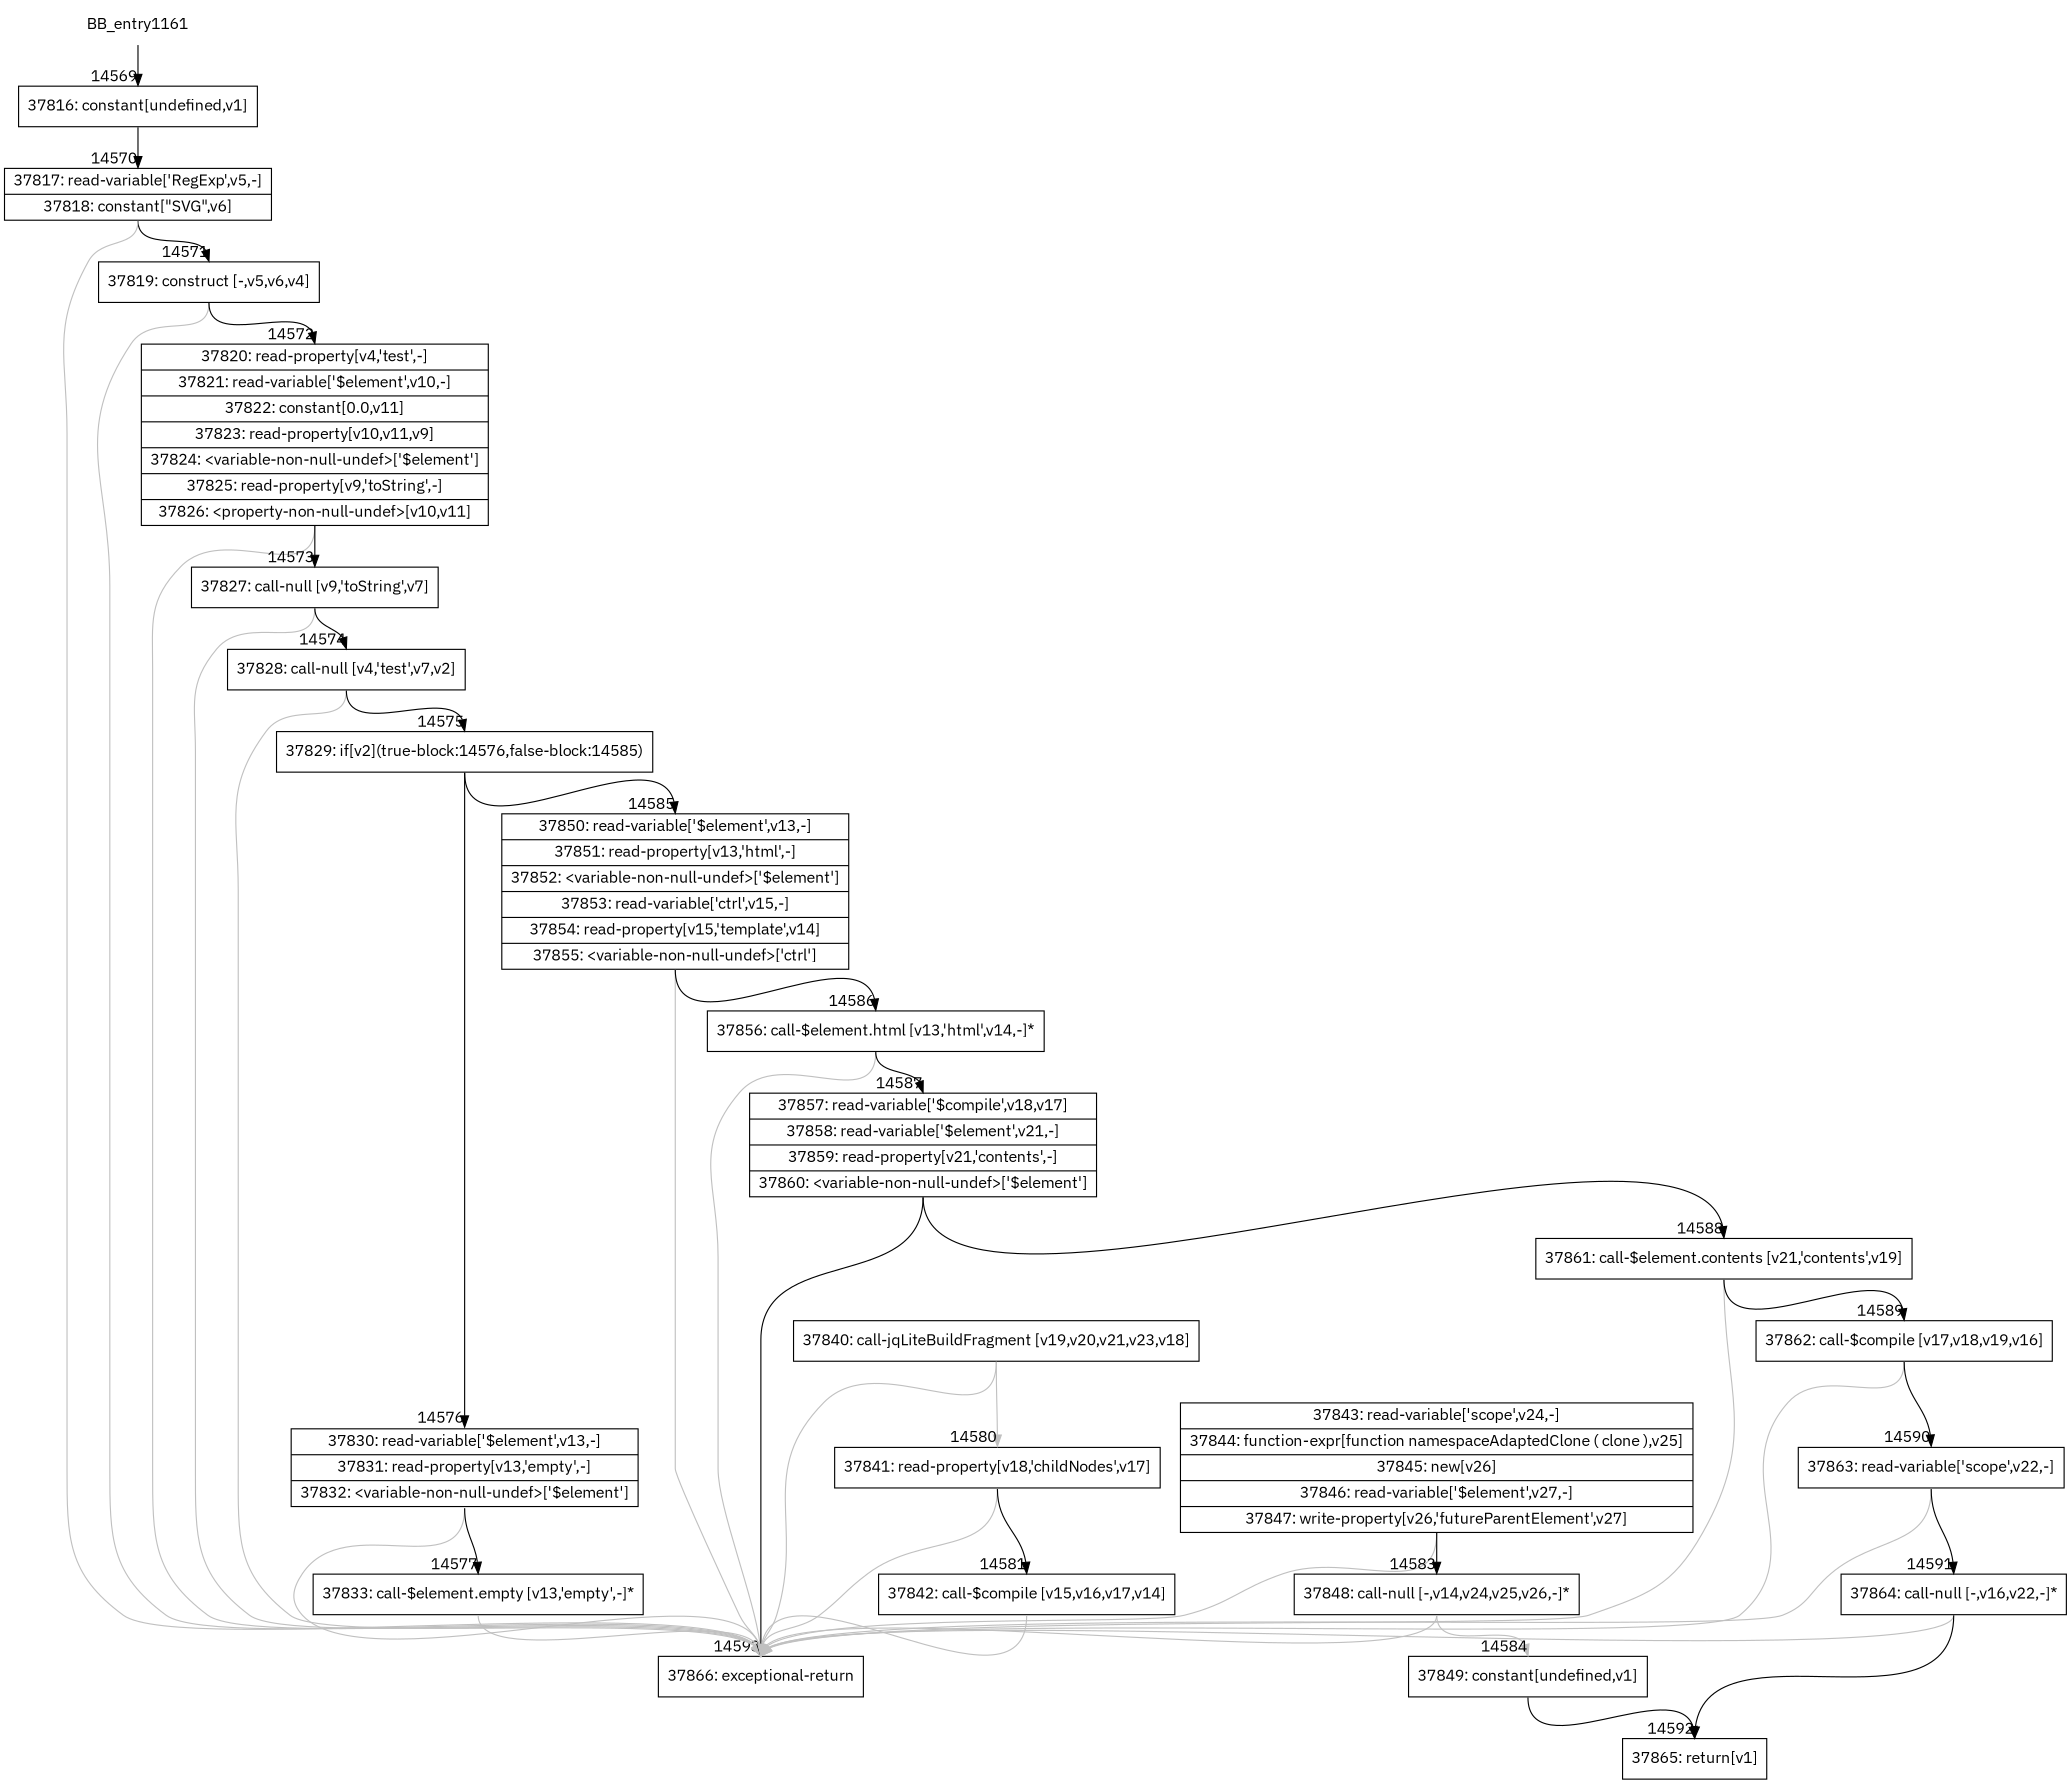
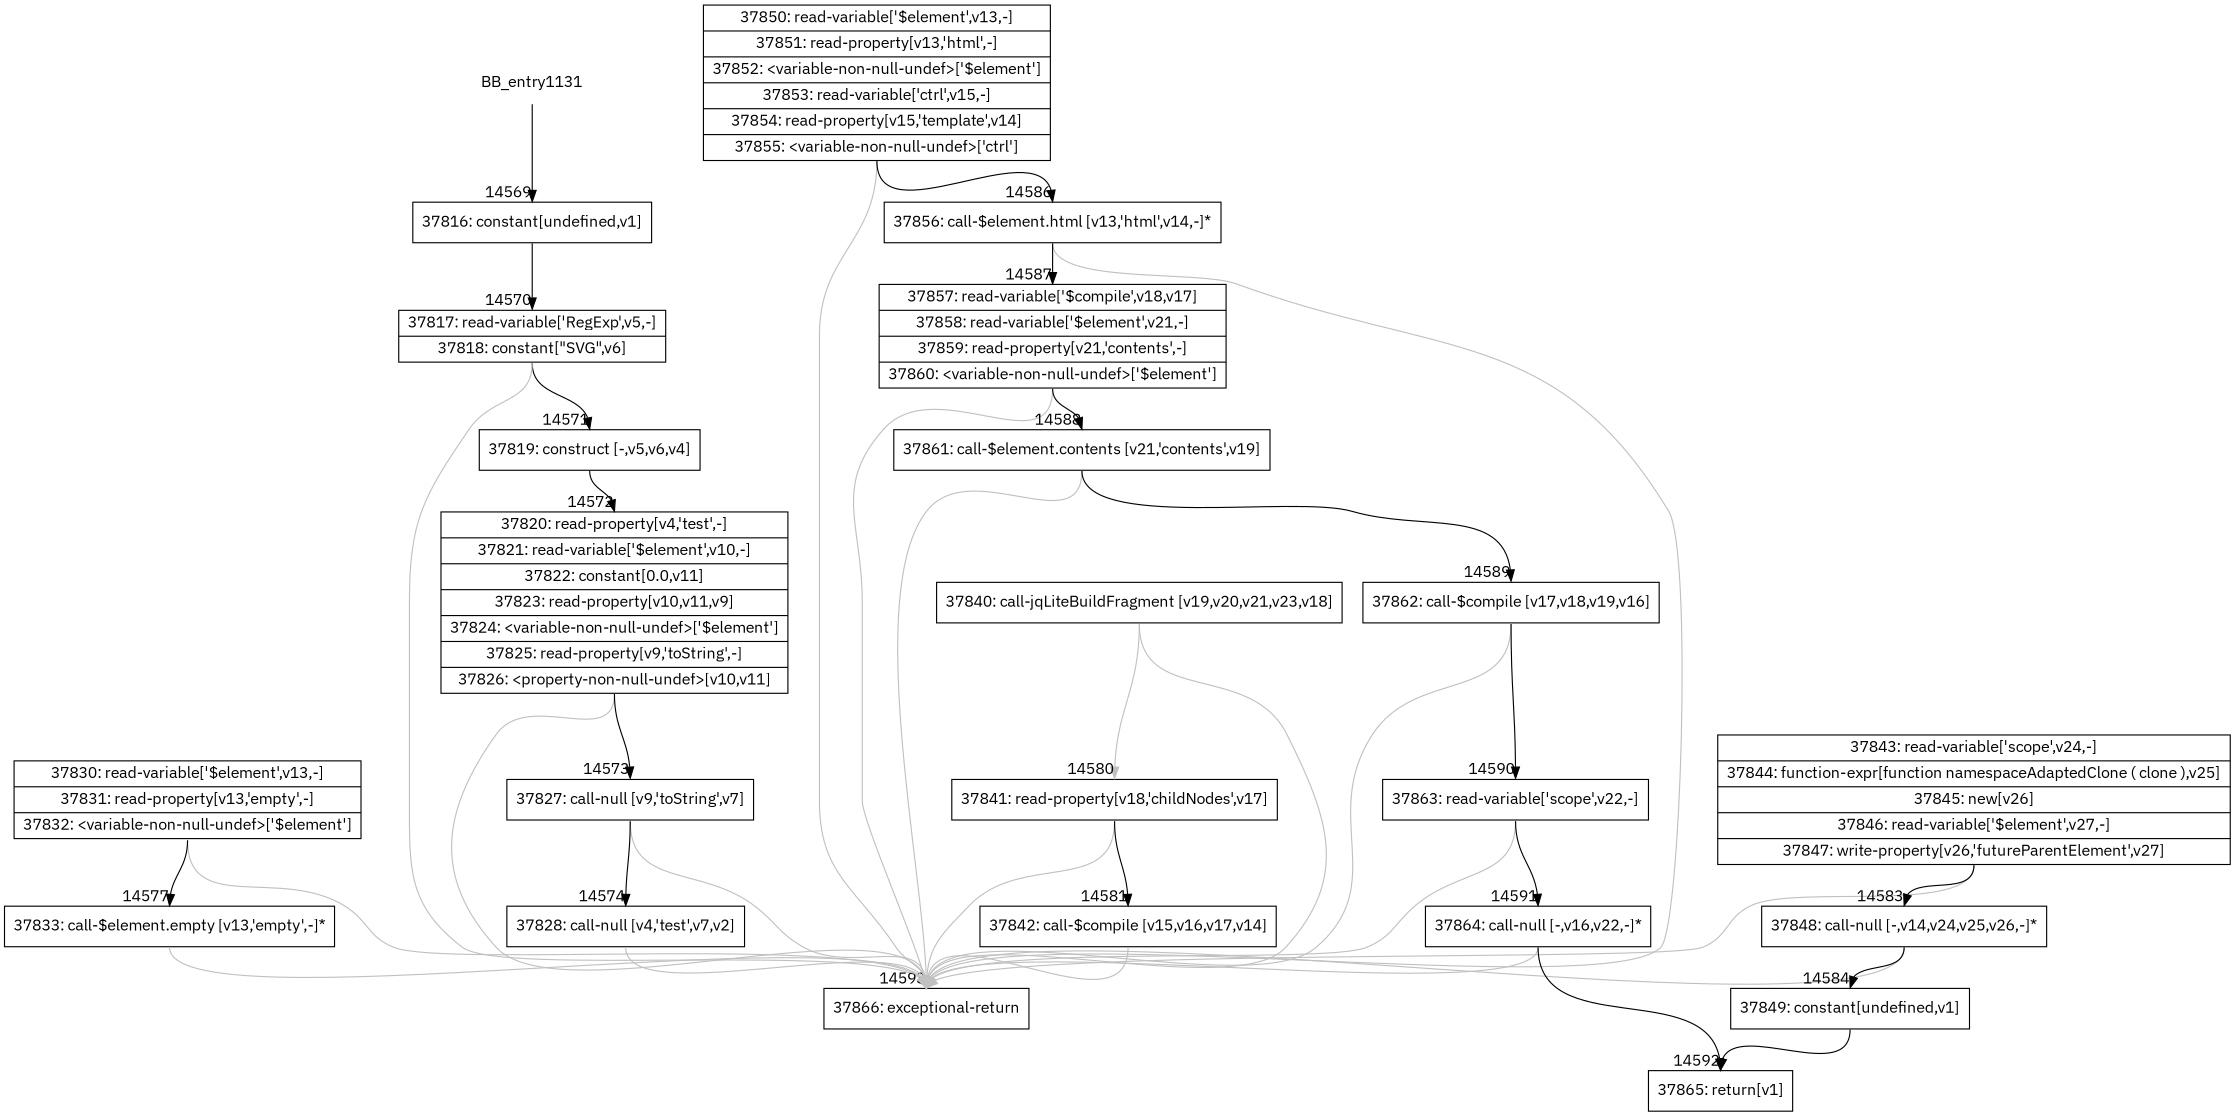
  digraph {
    fontname="IBM Plex Sans"
    rankdir=TD
    node [fontname="IBM Plex Sans" shape=record]
    edge [fontname="IBM Plex Sans" headport=n tailport=s]
-   BB_entry1161 [shape=none]
+   BB_entry1161 [shape=none label=BB_entry1131]
    n2 [label="{37816: constant[undefined,v1]}"]
    n3 [label="{37817: read-variable['RegExp',v5,-]|37818: constant[\"SVG\",v6]}"]
    n4 [label="{37819: construct [-,v5,v6,v4]}"]
    n5 [label="{37866: exceptional-return}"]
    n6 [label="{37820: read-property[v4,'test',-]|37821: read-variable['$element',v10,-]|37822: constant[0.0,v11]|37823: read-property[v10,v11,v9]|37824: \<variable-non-null-undef\>['$element']|37825: read-property[v9,'toString',-]|37826: \<property-non-null-undef\>[v10,v11]}"]
    n7 [label="{37827: call-null [v9,'toString',v7]}"]
    n8 [label="{37828: call-null [v4,'test',v7,v2]}"]
-   n9 [label="{37829: if[v2](true-block:14576,false-block:14585)}"]
    n10 [label="{37830: read-variable['$element',v13,-]|37831: read-property[v13,'empty',-]|37832: \<variable-non-null-undef\>['$element']}"]
    n11 [label="{37850: read-variable['$element',v13,-]|37851: read-property[v13,'html',-]|37852: \<variable-non-null-undef\>['$element']|37853: read-variable['ctrl',v15,-]|37854: read-property[v15,'template',v14]|37855: \<variable-non-null-undef\>['ctrl']}"]
    n12 [label="{37833: call-$element.empty [v13,'empty',-]*}"]
    n13 [label="{37856: call-$element.html [v13,'html',v14,-]*}"]
    n14 [label="{37857: read-variable['$compile',v18,v17]|37858: read-variable['$element',v21,-]|37859: read-property[v21,'contents',-]|37860: \<variable-non-null-undef\>['$element']}"]
    n15 [label="{37840: call-jqLiteBuildFragment [v19,v20,v21,v23,v18]}"]
    n16 [label="{37841: read-property[v18,'childNodes',v17]}"]
    n17 [label="{37842: call-$compile [v15,v16,v17,v14]}"]
    n18 [label="{37843: read-variable['scope',v24,-]|37844: function-expr[function namespaceAdaptedClone ( clone ),v25]|37845: new[v26]|37846: read-variable['$element',v27,-]|37847: write-property[v26,'futureParentElement',v27]}"]
    n19 [label="{37848: call-null [-,v14,v24,v25,v26,-]*}"]
    n20 [label="{37849: constant[undefined,v1]}"]
    n21 [label="{37865: return[v1]}"]
    n22 [label="{37861: call-$element.contents [v21,'contents',v19]}"]
    n23 [label="{37862: call-$compile [v17,v18,v19,v16]}"]
    n24 [label="{37863: read-variable['scope',v22,-]}"]
    n25 [label="{37864: call-null [-,v16,v22,-]*}"]
    BB_entry1161 -> n2 [headlabel="    14569"]
    n2 -> n3 [headlabel="      14570"]
    n3 -> n4 [headlabel="      14571"]
    n3 -> n5 [color=gray headlabel="      14593"]
-   n4 -> n5 [color=gray]
    n4 -> n6 [headlabel="      14572"]
    n6 -> n5 [color=gray]
    n6 -> n7 [headlabel="      14573"]
    n7 -> n5 [color=gray]
    n7 -> n8 [headlabel="      14574"]
    n8 -> n5 [color=gray]
-   n8 -> n9 [headlabel="      14575"]
-   n9 -> n10 [headlabel="      14576"]
-   n9 -> n11 [headlabel="      14585"]
    n10 -> n5 [color=gray]
    n10 -> n12 [headlabel="      14577"]
    n11 -> n5 [color=gray]
    n11 -> n13 [headlabel="      14586"]
    n12 -> n5 [color=gray]
    n13 -> n5 [color=gray]
    n13 -> n14 [headlabel="      14587"]
-   n14 -> n5 [color=black]
+   n14 -> n5 [color=gray]
    n14 -> n22 [headlabel="      14588"]
    n15 -> n5 [color=gray]
    n15 -> n16 [color=gray headlabel="      14580"]
    n16 -> n5 [color=gray]
    n16 -> n17 [headlabel="      14581"]
    n17 -> n5 [color=gray]
    n18 -> n5 [color=gray]
    n18 -> n19 [headlabel="      14583"]
    n19 -> n5 [color=gray]
-   n19 -> n20 [headlabel="      14584" color=gray]
+   n19 -> n20 [headlabel="      14584"]
    n20 -> n21 [headlabel="      14592"]
    n22 -> n5 [color=gray]
    n22 -> n23 [headlabel="      14589"]
    n23 -> n5 [color=gray]
    n23 -> n24 [headlabel="      14590"]
    n24 -> n5 [color=gray]
    n24 -> n25 [headlabel="      14591"]
    n25 -> n5 [color=gray]
    n25 -> n21
  }
